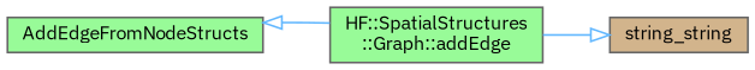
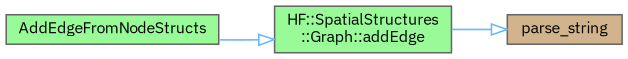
  digraph {
    fontname="IBM Plex Sans"
    rankdir=LR
    node [color=grey40 fillcolor=palegreen fontname="IBM Plex Sans" fontsize=10 shape=box style=filled]
    edge [arrowhead=onormal color=steelblue1 fontname="IBM Plex Sans" fontsize=10 labelfontname=Helvetica labelfontsize=10 style=solid]
    n1 [color=gray40 fontcolor=black height=0.2 label=AddEdgeFromNodeStructs width=0.4]
    n2 [height=0.2 label="HF::SpatialStructures\l::Graph::addEdge" width=0.4]
-   n3 [fillcolor=tan height=0.2 label=string_string width=0.4]
-   n2 -> n1
+   n3 [fillcolor=tan height=0.2 label=parse_string width=0.4]
+   n1 -> n2
    n2 -> n3
  }
